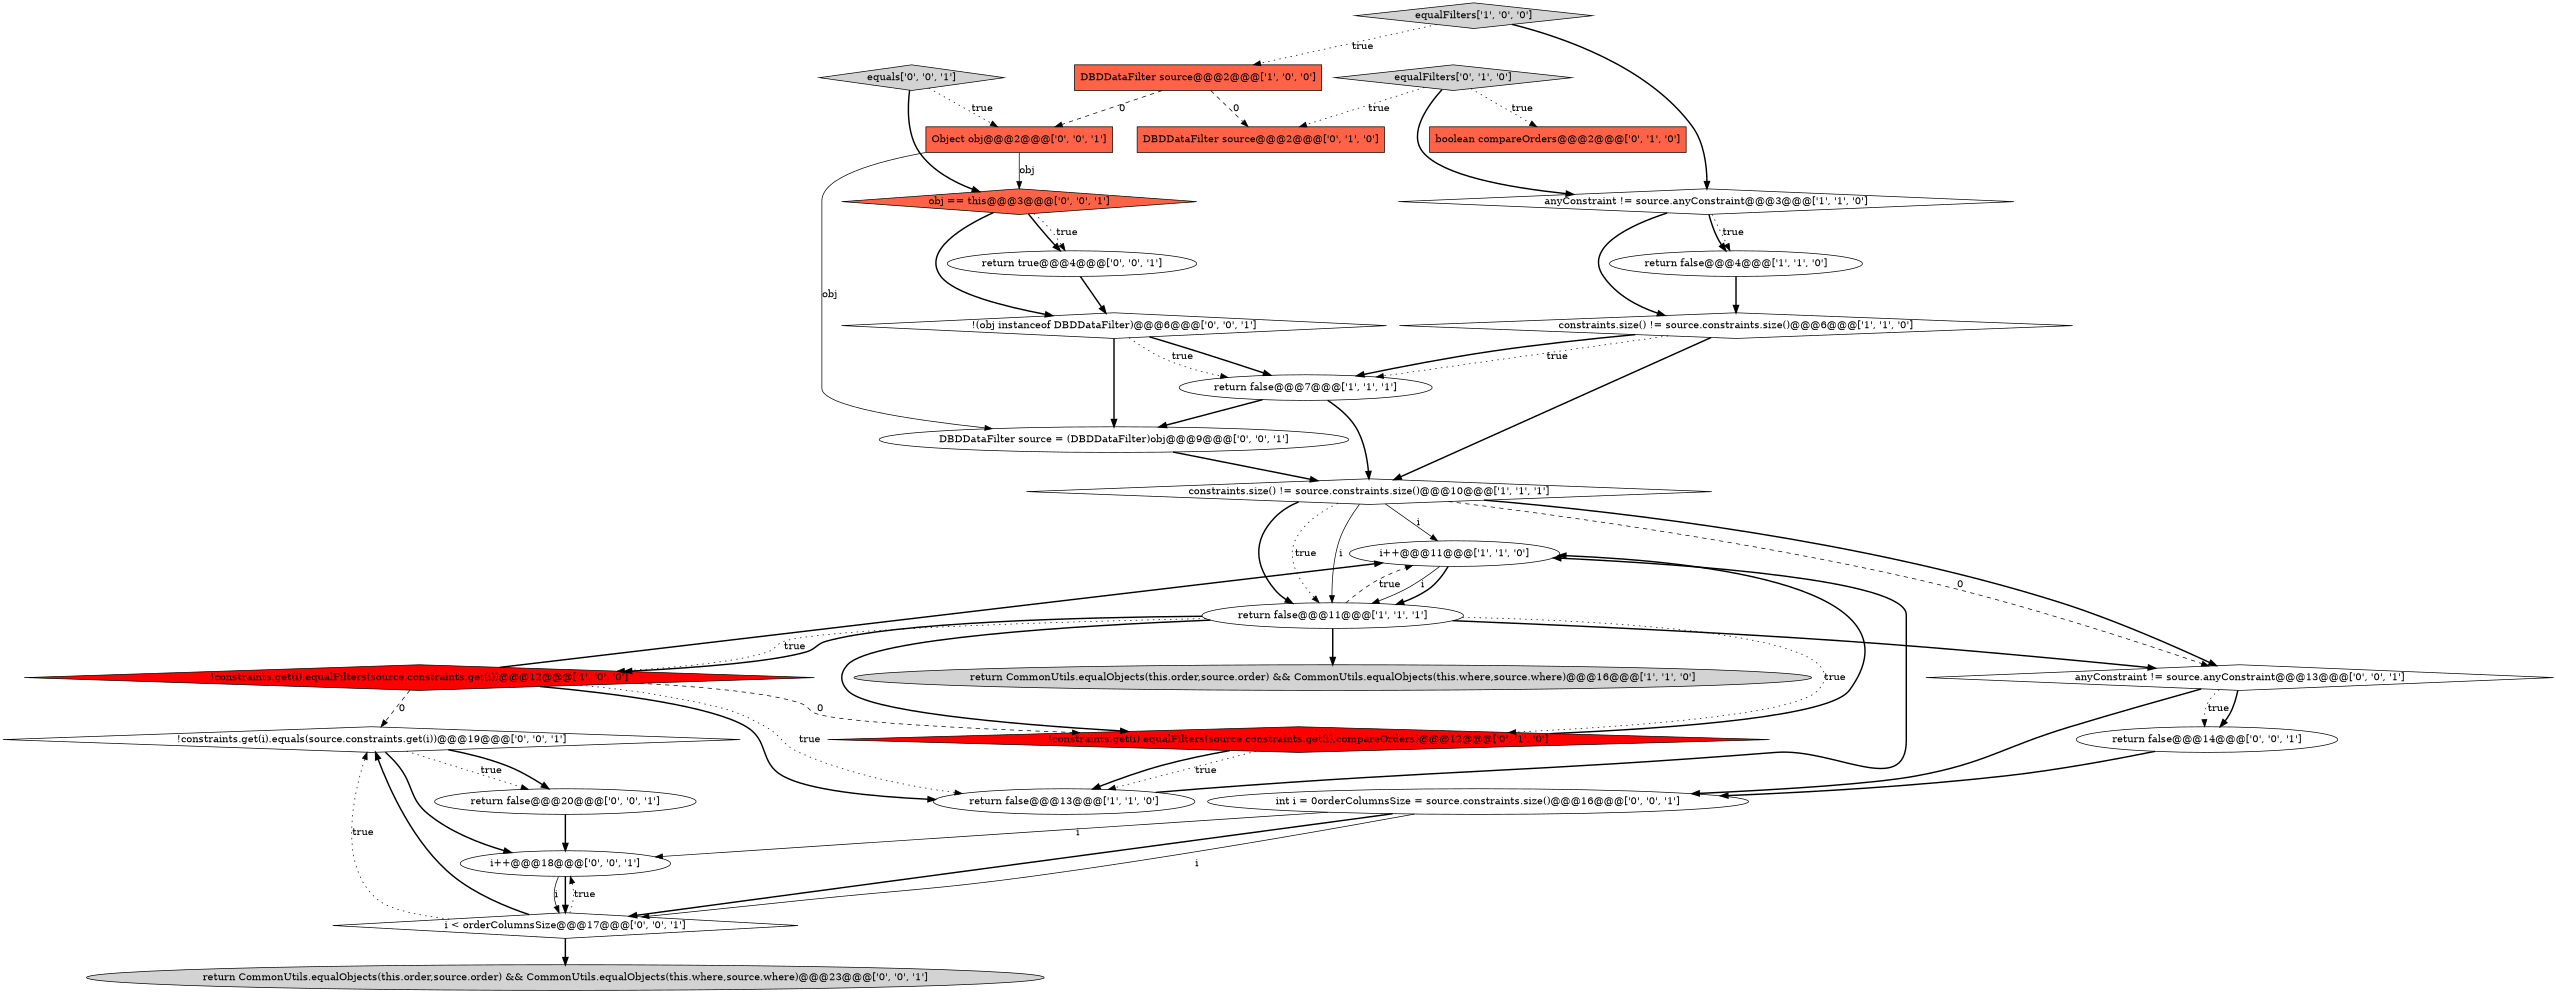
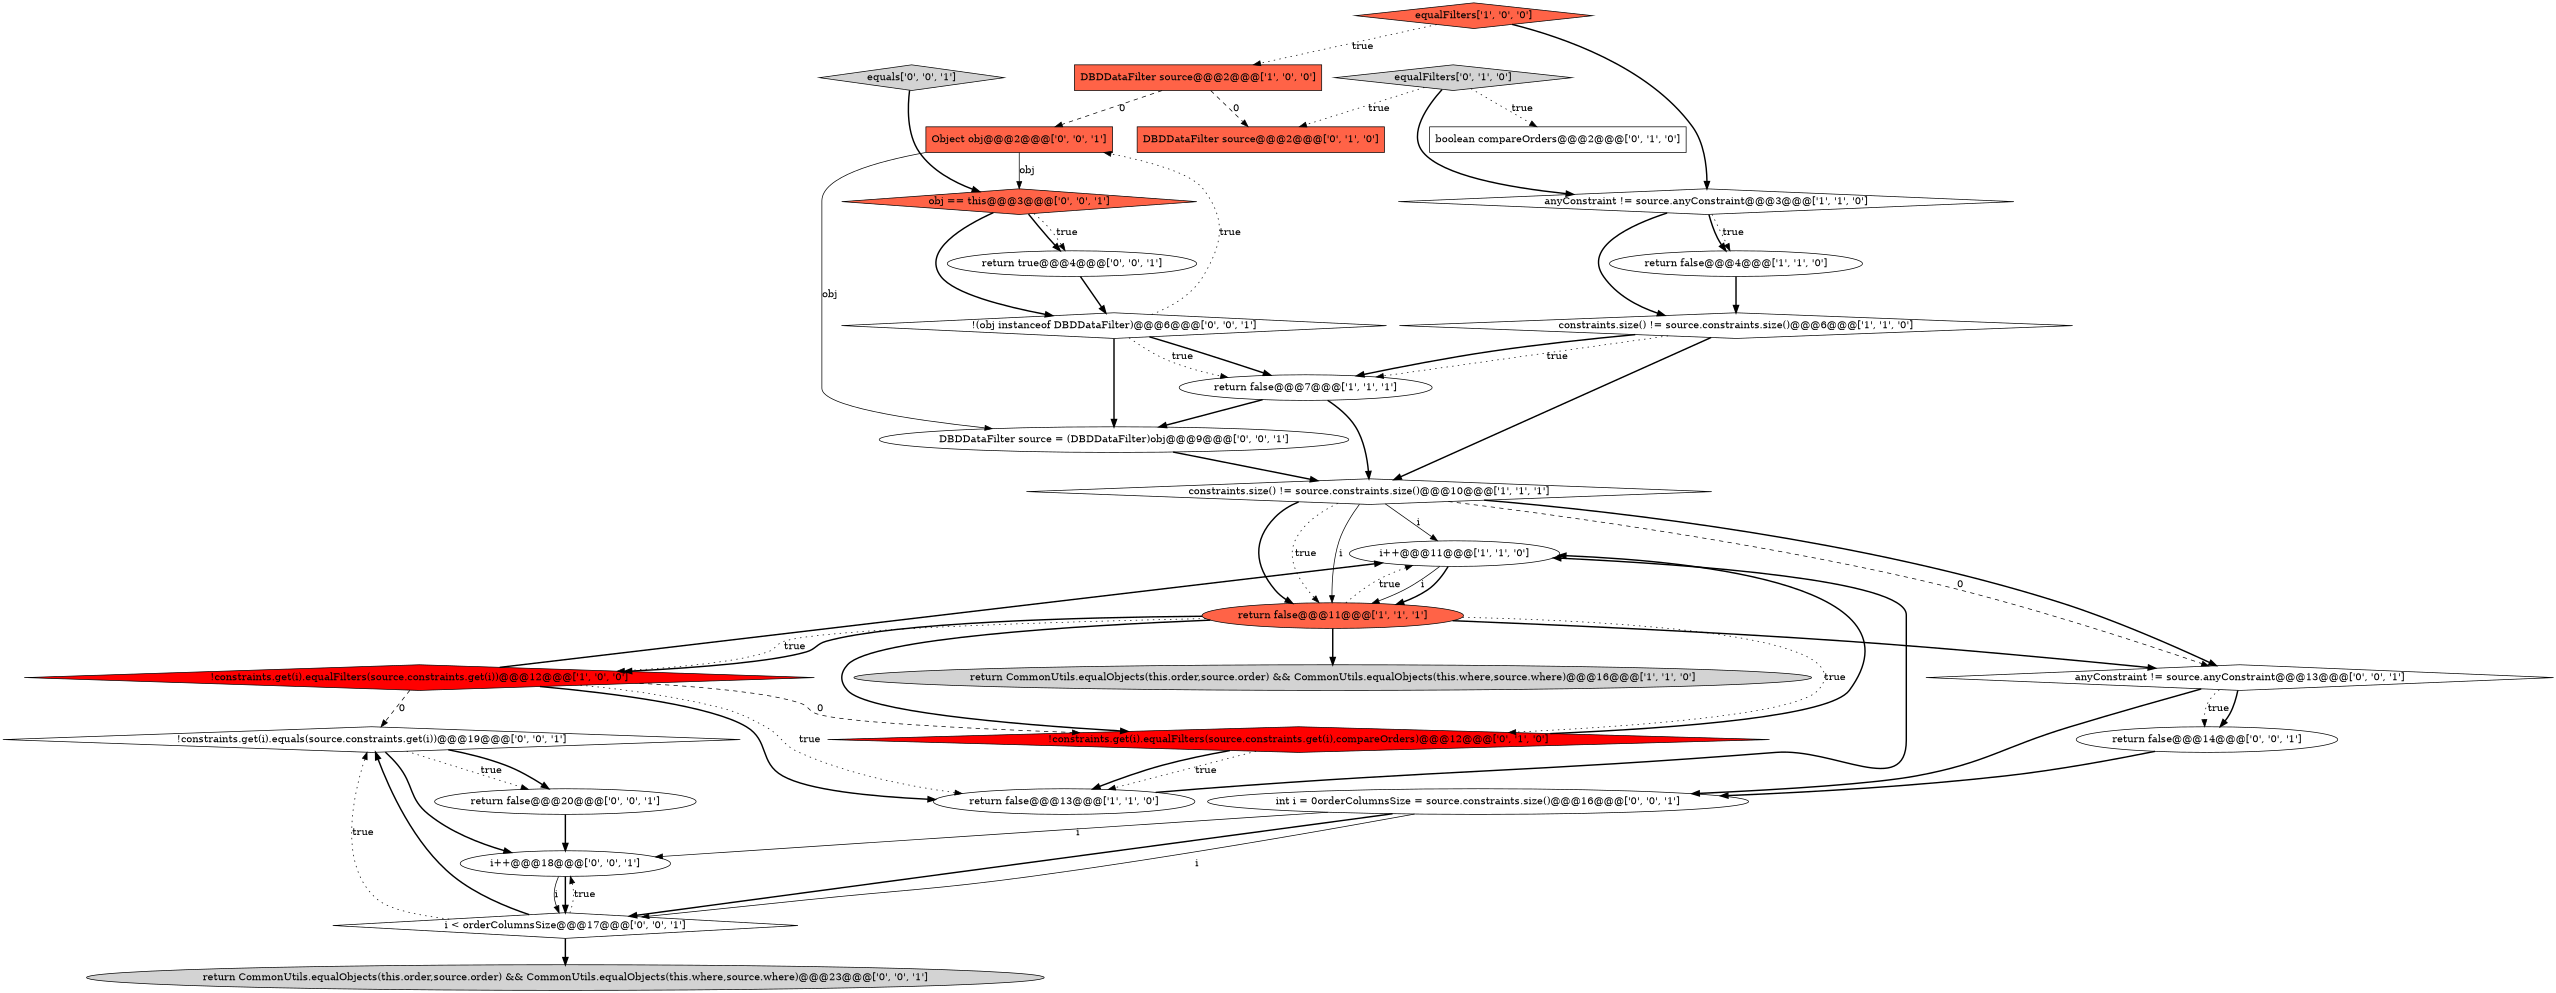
  digraph {
    node [fillcolor=white shape=diamond style=filled]
    edge [style=bold]
    n1 [fillcolor=tomato label="DBDDataFilter source@@@2@@@['1', '0', '0']" shape=box]
    n2 [fillcolor=tomato label="Object obj@@@2@@@['0', '0', '1']" shape=box]
    n3 [fillcolor=tomato label="DBDDataFilter source@@@2@@@['0', '1', '0']" shape=box]
    n4 [fillcolor=tomato label="obj == this@@@3@@@['0', '0', '1']"]
    n5 [label="DBDDataFilter source = (DBDDataFilter)obj@@@9@@@['0', '0', '1']" shape=ellipse]
    n6 [label="!(obj instanceof DBDDataFilter)@@@6@@@['0', '0', '1']"]
    n7 [label="return true@@@4@@@['0', '0', '1']" shape=ellipse]
    n8 [label="return false@@@7@@@['1', '1', '1']" shape=ellipse]
    n9 [label="constraints.size() != source.constraints.size()@@@10@@@['1', '1', '1']"]
    n10 [label="return false@@@20@@@['0', '0', '1']" shape=ellipse]
    n11 [label="i++@@@18@@@['0', '0', '1']" shape=ellipse]
    n12 [label="i < orderColumnsSize@@@17@@@['0', '0', '1']"]
-   n13 [fillcolor=tomato label="boolean compareOrders@@@2@@@['0', '1', '0']" shape=box]
+   n13 [label="boolean compareOrders@@@2@@@['0', '1', '0']" shape=box]
    n14 [label="int i = 0orderColumnsSize = source.constraints.size()@@@16@@@['0', '0', '1']" shape=ellipse]
    n15 [label="!constraints.get(i).equals(source.constraints.get(i))@@@19@@@['0', '0', '1']"]
    n16 [fillcolor=lightgray label="return CommonUtils.equalObjects(this.order,source.order) && CommonUtils.equalObjects(this.where,source.where)@@@23@@@['0', '0', '1']" shape=ellipse]
    n17 [label="return false@@@14@@@['0', '0', '1']" shape=ellipse]
    n18 [label="i++@@@11@@@['1', '1', '0']" shape=ellipse]
-   n19 [label="return false@@@11@@@['1', '1', '1']" shape=ellipse]
+   n19 [fillcolor=tomato label="return false@@@11@@@['1', '1', '1']" shape=ellipse]
    n20 [fillcolor=red label="!constraints.get(i).equalFilters(source.constraints.get(i),compareOrders)@@@12@@@['0', '1', '0']"]
    n21 [fillcolor=red label="!constraints.get(i).equalFilters(source.constraints.get(i))@@@12@@@['1', '0', '0']"]
    n22 [label="anyConstraint != source.anyConstraint@@@13@@@['0', '0', '1']"]
    n23 [fillcolor=lightgray label="return CommonUtils.equalObjects(this.order,source.order) && CommonUtils.equalObjects(this.where,source.where)@@@16@@@['1', '1', '0']" shape=ellipse]
    n24 [label="constraints.size() != source.constraints.size()@@@6@@@['1', '1', '0']"]
    n25 [label="return false@@@13@@@['1', '1', '0']" shape=ellipse]
    n26 [label="anyConstraint != source.anyConstraint@@@3@@@['1', '1', '0']"]
    n27 [label="return false@@@4@@@['1', '1', '0']" shape=ellipse]
    n28 [fillcolor=lightgray label="equals['0', '0', '1']"]
    n29 [fillcolor=lightgray label="equalFilters['0', '1', '0']"]
-   n30 [fillcolor=lightgray label="equalFilters['1', '0', '0']"]
+   n30 [fillcolor=tomato label="equalFilters['1', '0', '0']"]
    n1 -> n2 [label=0 style=dashed]
    n1 -> n3 [label=0 style=dashed]
    n2 -> n4 [label=obj style=solid]
    n2 -> n5 [label=obj style=solid]
    n4 -> n6
    n4 -> n7
    n4 -> n7 [label=true style=dotted]
    n5 -> n9
    n6 -> n5
    n6 -> n8
    n6 -> n8 [label=true style=dotted]
    n7 -> n6
    n8 -> n5
    n8 -> n9
    n9 -> n18 [label=i style=solid]
    n9 -> n19
    n9 -> n19 [label=true style=dotted]
    n9 -> n19 [label=i style=solid]
    n9 -> n22 [label=0 style=dashed]
    n9 -> n22
    n10 -> n11
    n11 -> n12 [label=i style=solid]
    n11 -> n12
    n12 -> n11 [label=true style=dotted]
    n12 -> n15 [label=true style=dotted]
    n12 -> n15
    n12 -> n16
    n14 -> n11 [label=i style=solid]
    n14 -> n12
    n14 -> n12 [label=i style=solid]
    n15 -> n10 [label=true style=dotted]
    n15 -> n10
    n15 -> n11
    n17 -> n14
    n18 -> n19 [label=i style=solid]
    n18 -> n19
-   n19 -> n18 [label=true style=dashed]
+   n19 -> n18 [label=true style=dotted]
    n19 -> n20
    n19 -> n20 [label=true style=dotted]
    n19 -> n21 [label=true style=dotted]
    n19 -> n21
    n19 -> n22
    n19 -> n23
    n20 -> n18
    n20 -> n25
    n20 -> n25 [label=true style=dotted]
    n21 -> n15 [label=0 style=dashed]
    n21 -> n18
    n21 -> n20 [label=0 style=dashed]
    n21 -> n25
    n21 -> n25 [label=true style=dotted]
    n22 -> n14
    n22 -> n17 [label=true style=dotted]
    n22 -> n17
    n24 -> n8 [label=true style=dotted]
    n24 -> n8
    n24 -> n9
    n25 -> n18
    n26 -> n24
    n26 -> n27 [label=true style=dotted]
    n26 -> n27
    n27 -> n24
-   n28 -> n2 [label=true style=dotted]
+   n6 -> n2 [label=true style=dotted]
    n28 -> n4
    n29 -> n3 [label=true style=dotted]
    n29 -> n13 [label=true style=dotted]
    n29 -> n26
    n30 -> n1 [label=true style=dotted]
    n30 -> n26
  }
